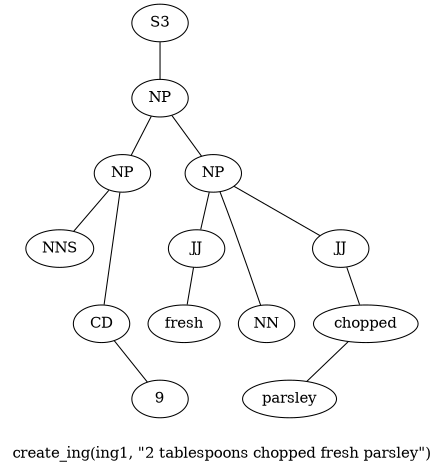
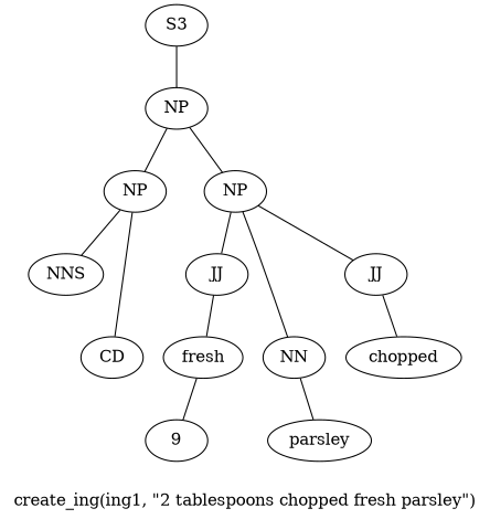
  graph {
    label="create_ing(ing1, \"2 tablespoons chopped fresh parsley\")"
    n1 [label=S3]
    n2 [label=NP]
    n3 [label=NP]
    n4 [label=NP]
    n5 [label=CD]
    n6 [label=NNS]
    n7 [label=JJ]
    n8 [label=JJ]
    n9 [label=NN]
    n10 [label=9]
    n11 [label=chopped]
    n12 [label=fresh]
    n13 [label=parsley]
    n1 -- n2
    n2 -- n3
    n2 -- n4
    n3 -- n5
    n3 -- n6
    n4 -- n7
    n4 -- n8
    n4 -- n9
-   n5 -- n10
+   n12 -- n10
    n7 -- n11
    n8 -- n12
-   n11 -- n13
+   n9 -- n13
  }
